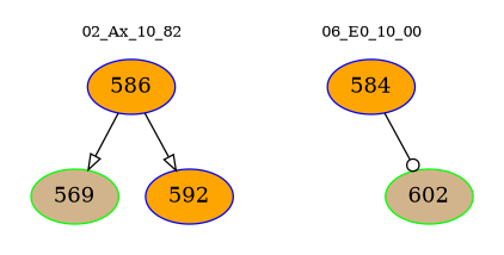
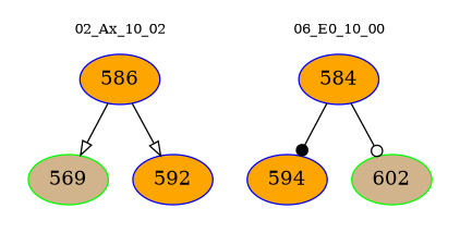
  digraph {
    node [color=blue fillcolor=orange style=filled]
    edge [arrowhead=onormal color=black]
    n1 [label=586]
    n2 [color=green fillcolor=tan label=569]
    n3 [label=592]
    n4 [label=584]
+   n5 [label=594]
    n6 [color=green fillcolor=tan label=602]
    subgraph cluster_1 {
      color=white
      fontsize=10
-     label="02_Ax_10_82"
+     label="02_Ax_10_02"
      n1
      n2
      n3
    }
    subgraph cluster_2 {
      color=white
      fontsize=10
      label="06_E0_10_00"
      n4
+     n5
      n6
    }
    n1 -> n2
    n1 -> n3
+   n4 -> n5 [arrowhead=dot]
    n4 -> n6 [arrowhead=odot]
  }
